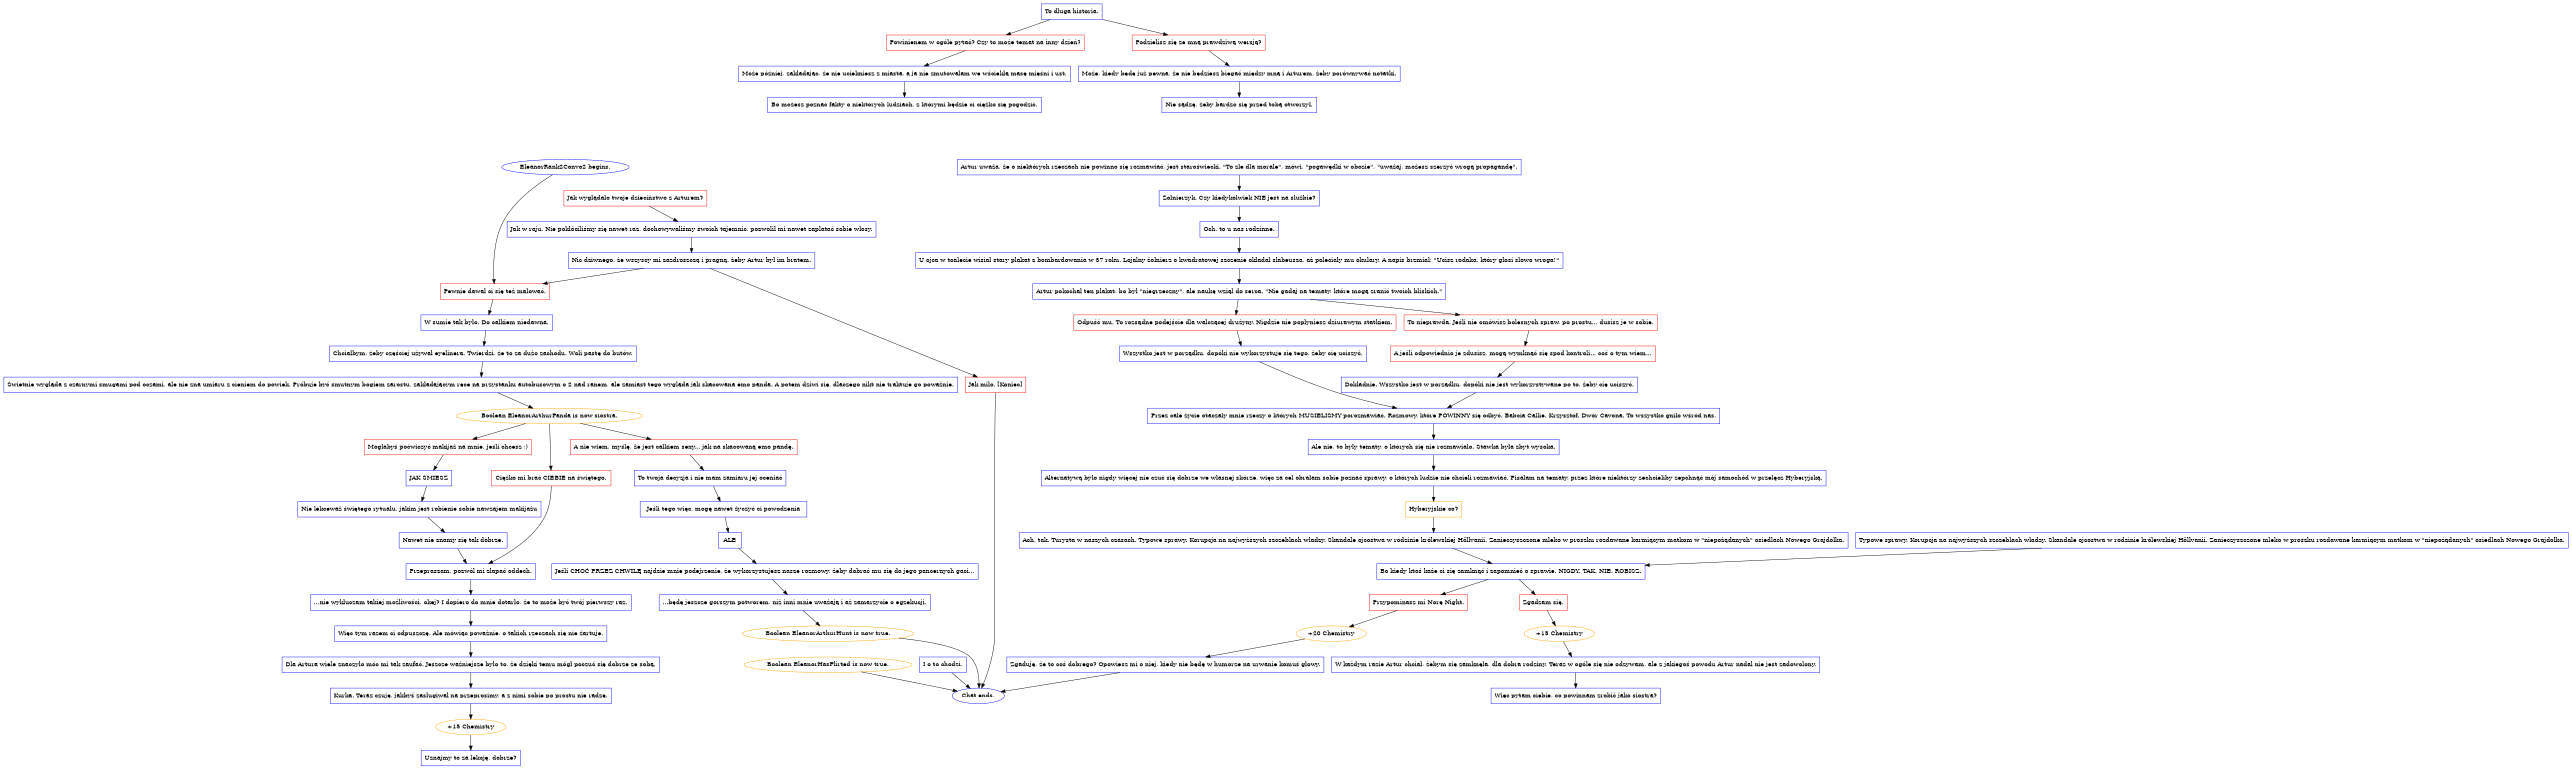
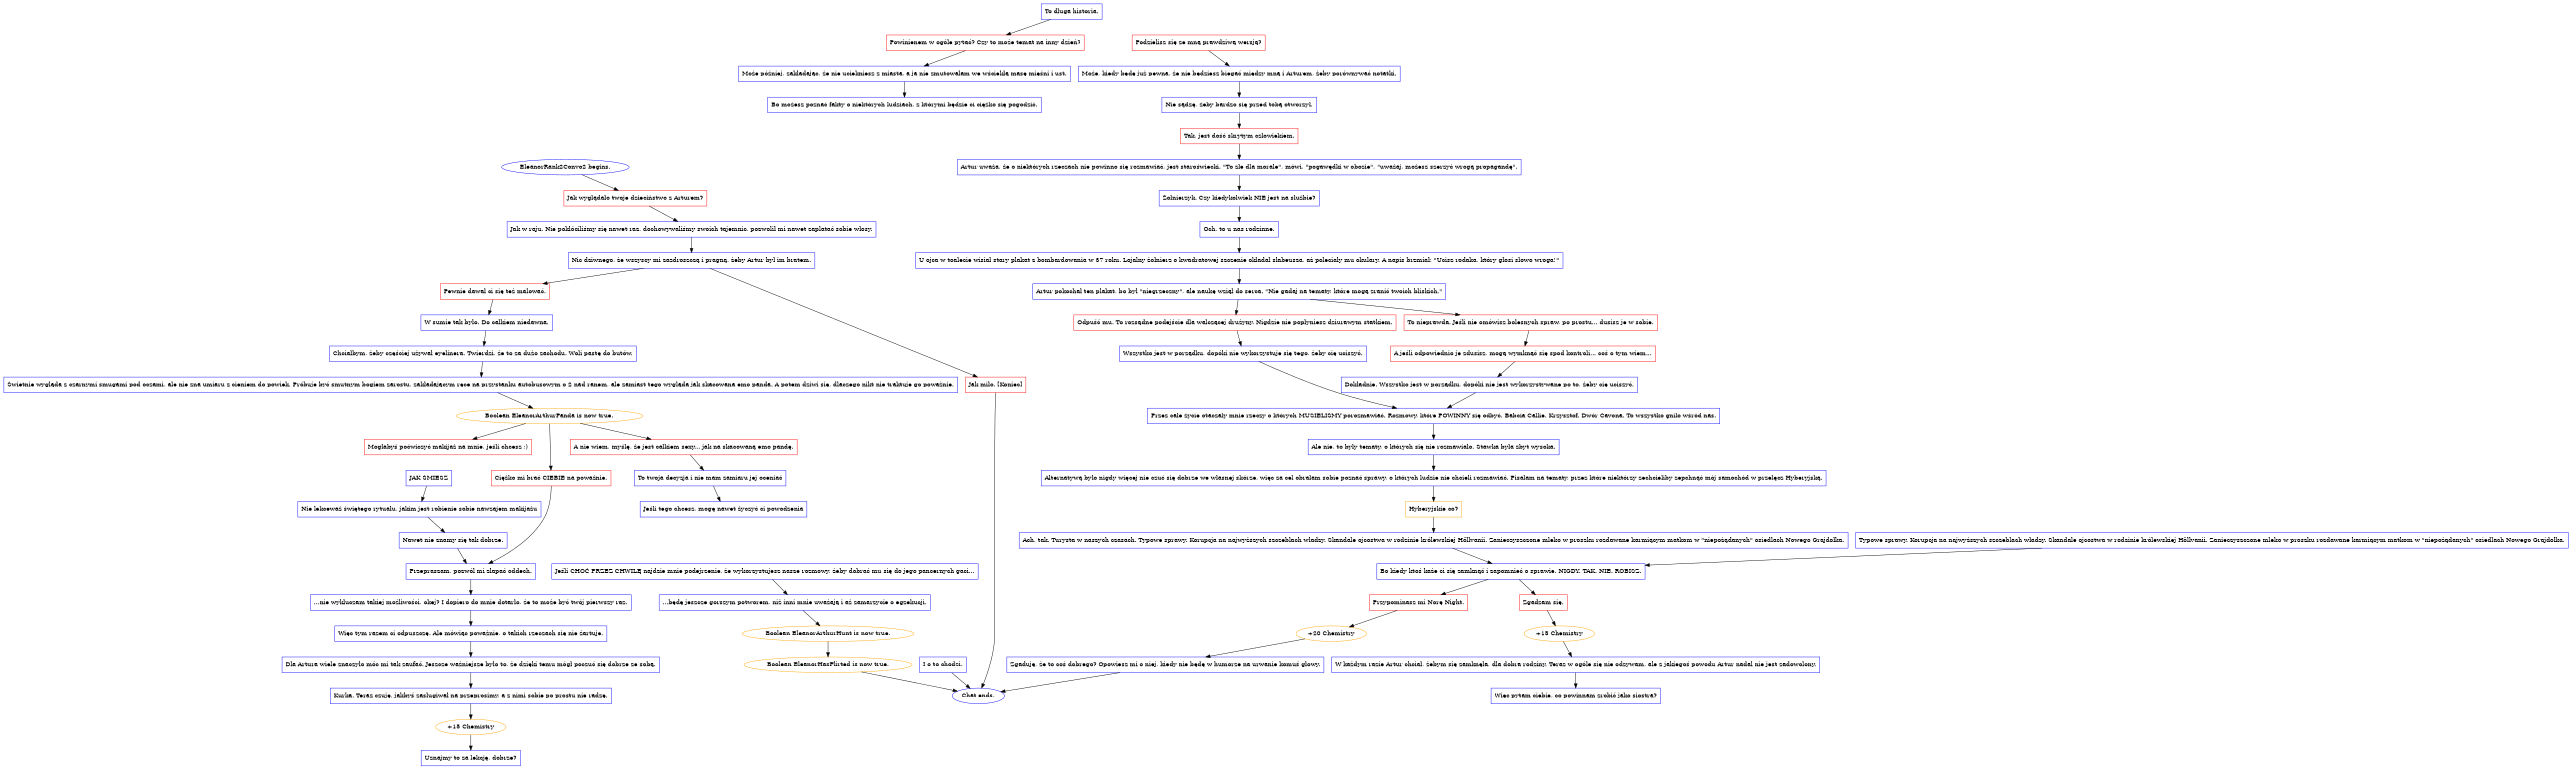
  digraph {
    node [color=blue shape=box]
    "EleanorRank2Convo2 begins." [shape=""]
    n2 [color=red label="Jak wyglądało twoje dzieciństwo z Arturem?"]
    n3 [label="Jak w raju. Nie pokłóciliśmy się nawet raz, dochowywaliśmy swoich tajemnic, pozwolił mi nawet zaplatać sobie włosy."]
    n4 [label="To długa historia."]
    n5 [color=red label="Powinienem w ogóle pytać? Czy to może temat na inny dzień?"]
    n6 [color=red label="Podzielisz się ze mną prawdziwą wersją?"]
    n7 [label="Nic dziwnego, że wszyscy mi zazdroszczą i pragną, żeby Artur był im bratem."]
    n8 [label="Może później, zakładając, że nie uciekniesz z miasta, a ja nie zmutowałam we wściekłą masę mięśni i ust."]
    n9 [label="Może, kiedy będę już pewna, że nie będziesz biegać między mną i Arturem, żeby porównywać notatki."]
    n10 [color=red label="Pewnie dawał ci się też malować."]
    n11 [color=red label="Jak miło. [Koniec]"]
    n12 [label="Bo możesz poznać fakty o niektórych ludziach, z którymi będzie ci ciężko się pogodzić."]
    n13 [label="Nie sądzę, żeby bardzo się przed tobą otworzył."]
    n14 [label="W sumie tak było. Do całkiem niedawna."]
    "Chat ends." [shape=""]
+   n16 [color=red label="Tak, jest dość skrytym człowiekiem."]
    n17 [label="Chciałbym, żeby częściej używał eyelinera. Twierdzi, że to za dużo zachodu. Woli pastę do butów."]
    n18 [label="Artur uważa, że o niektórych rzeczach nie powinno się rozmawiać, jest staroświecki. \"To złe dla morale\", mówi, \"pogawędki w obozie\", \"uważaj, możesz szerzyć wrogą propagandę\"."]
    n19 [label="Świetnie wygląda z czarnymi smugami pod oczami, ale nie zna umiaru z cieniem do powiek. Próbuje być smutnym bogiem zarostu, zakładającym ręce na przystanku autobusowym o 2 nad ranem, ale zamiast tego wygląda jak skacowana emo panda. A potem dziwi się, dlaczego nikt nie traktuje go poważnie."]
    n20 [label="Żołnierzyk. Czy kiedykolwiek NIE jest na służbie?"]
-   n21 [color=orange label="Boolean EleanorArthurPanda is now siostra." shape=""]
+   n21 [color=orange label="Boolean EleanorArthurPanda is now true." shape=""]
    n22 [label="Och, to u nas rodzinne."]
    n23 [color=red label="A nie wiem, myślę, że jest całkiem sexy... jak na skacowaną emo pandę."]
    n24 [color=red label="Mogłabyś poćwiczyć makijaż na mnie, jeśli chcesz ;)"]
-   n25 [color=red label="Ciężko mi brać CIEBIE na świętego."]
+   n25 [color=red label="Ciężko mi brać CIEBIE na poważnie."]
    n26 [label="U ojca w toalecie wisiał stary plakat z bombardowania w 37 roku. Lojalny żołnierz o kwadratowej szczenie okładał słabeusza, aż poleciały mu okulary. A napis brzmiał: \"Ucisz rodaka, który głosi słowo wroga!\""]
    n27 [label="To twoja decyzja i nie mam zamiaru jej oceniać"]
    n28 [label="JAK ŚMIESZ"]
    n29 [label="Przepraszam, pozwól mi złapać oddech."]
    n30 [label="Artur pokochał ten plakat, bo był \"niegrzeczny\", ale naukę wziął do serca. \"Nie gadaj na tematy, które mogą zranić twoich bliskich.\""]
-   n31 [label="Jeśli tego więc, mogę nawet życzyć ci powodzenia"]
+   n31 [label="Jeśli tego chcesz, mogę nawet życzyć ci powodzenia"]
    n32 [label="Nie lekceważ świętego rytuału, jakim jest robienie sobie nawzajem makijażu"]
    n33 [label="I o to chodzi."]
    n34 [color=red label="Odpuść mu. To rozsądne podejście dla walczącej drużyny. Nigdzie nie popłyniesz dziurawym statkiem."]
    n35 [color=red label="To nieprawda. Jeśli nie omówisz bolesnych spraw, po prostu... dusisz je w sobie."]
-   n36 [label=ALE]
    n37 [label="Nawet nie znamy się tak dobrze."]
    n38 [label="Wszystko jest w porządku, dopóki nie wykorzystuje się tego, żeby cię uciszyć."]
    n39 [color=red label="A jeśli odpowiednio je zdusisz, mogą wymknąć się spod kontroli... coś o tym wiem..."]
    n40 [label="Jeśli CHOĆ PRZEZ CHWILĘ najdzie mnie podejrzenie, że wykorzystujesz nasze rozmowy, żeby dobrać mu się do jego pancernych gaci..."]
    n41 [label="Przez całe życie otaczały mnie rzeczy o których MUSIELIŚMY porozmawiać. Rozmowy, które POWINNY się odbyć. Babcia Callie. Krzysztof. Dwór Cavona. To wszystko gniło wśród nas."]
    n42 [label="Dokładnie. Wszystko jest w porządku, dopóki nie jest wykorzystywane po to, żeby cię uciszyć."]
    n43 [label="...będę jeszcze gorszym potworem, niż inni mnie uważają i aż zamarzycie o egzekucji."]
    n44 [label="...nie wykluczam takiej możliwości, okej? I dopiero do mnie dotarło, że to może być twój pierwszy raz."]
    n45 [label="Ale nie, to były tematy, o których się nie rozmawiało. Stawka była zbyt wysoka."]
    n46 [color=orange label="Boolean EleanorArthurHunt is now true." shape=""]
    n47 [label="Więc tym razem ci odpuszczę. Ale mówiąc poważnie, o takich rzeczach się nie żartuje."]
    n48 [label="Alternatywą było nigdy więcej nie czuć się dobrze we własnej skórze, więc za cel obrałam sobie poznać sprawy, o których ludzie nie chcieli rozmawiać. Pisałam na tematy, przez które niektórzy zechcieliby zepchnąć mój samochód w przełęcz Hyberyjską."]
    n49 [label="Dla Artura wiele znaczyło móc mi tak zaufać. Jeszcze ważniejsze było to, że dzięki temu mógł poczuć się dobrze ze sobą."]
    n50 [color=orange label="Hyberyjskie co?"]
    n51 [label="Kurka. Teraz czuję, jakbyś zasługiwał na przeprosimy, a z nimi sobie po prostu nie radzę."]
    n52 [label="Ach, tak. Turysta w naszych czasach. Typowe sprawy. Korupcja na najwyższych szczeblach władzy. Skandale ojcostwa w rodzinie królewskiej Höllvanii. Zanieczyszczone mleko w proszku rozdawane karmiącym matkom w \"niepożądanych\" osiedlach Nowego Grajdołka."]
    n53 [color=orange label="+15 Chemistry" shape=""]
    n54 [label="Typowe sprawy. Korupcja na najwyższych szczeblach władzy. Skandale ojcostwa w rodzinie królewskiej Höllvanii. Zanieczyszczone mleko w proszku rozdawane karmiącym matkom w \"niepożądanych\" osiedlach Nowego Grajdołka."]
    n55 [label="Bo kiedy ktoś każe ci się zamknąć i zapomnieć o sprawie. NIGDY. TAK. NIE. ROBISZ."]
    n56 [label="Uznajmy to za lekcję, dobrze?"]
    n57 [color=red label="Przypominasz mi Norę Night."]
    n58 [color=red label="Zgadzam się."]
    n59 [color=orange label="+20 Chemistry" shape=""]
    n60 [color=orange label="+15 Chemistry" shape=""]
    n61 [color=orange label="Boolean EleanorHasFlirted is now true." shape=""]
    n62 [label="Zgaduję, że to coś dobrego? Opowiesz mi o niej, kiedy nie będę w humorze na urwanie komuś głowy."]
    n63 [label="W każdym razie Artur chciał, żebym się zamknęła, dla dobra rodziny. Teraz w ogóle się nie odzywam, ale z jakiegoś powodu Artur nadal nie jest zadowolony."]
    n64 [label="Więc pytam ciebie, co powinnam zrobić jako siostra?"]
-   "EleanorRank2Convo2 begins." -> n10
+   "EleanorRank2Convo2 begins." -> n2
    n2 -> n3
    n3 -> n7
    n4 -> n5
-   n4 -> n6
    n5 -> n8
    n6 -> n9
    n7 -> n10
    n7 -> n11
    n8 -> n12
    n9 -> n13
    n10 -> n14
    n11 -> "Chat ends."
+   n13 -> n16
    n14 -> n17
+   n16 -> n18
    n17 -> n19
    n18 -> n20
    n19 -> n21
    n20 -> n22
    n21 -> n23
    n21 -> n24
    n21 -> n25
    n22 -> n26
    n23 -> n27
-   n24 -> n28
    n25 -> n29
    n26 -> n30
    n27 -> n31
    n28 -> n32
    n29 -> n44
    n30 -> n34
    n30 -> n35
-   n31 -> n36
    n32 -> n37
    n33 -> "Chat ends."
    n34 -> n38
    n35 -> n39
-   n36 -> n40
    n37 -> n29
    n38 -> n41
    n39 -> n42
    n40 -> n43
    n41 -> n45
    n42 -> n41
    n43 -> n46
    n44 -> n47
    n45 -> n48
-   n46 -> "Chat ends."
+   n46 -> n61
    n47 -> n49
    n48 -> n50
    n49 -> n51
    n50 -> n52
    n51 -> n53
    n52 -> n55
    n53 -> n56
    n54 -> n55
    n55 -> n57
    n55 -> n58
    n57 -> n59
    n58 -> n60
    n59 -> n62
    n60 -> n63
    n61 -> "Chat ends."
    n62 -> "Chat ends."
    n63 -> n64
  }
